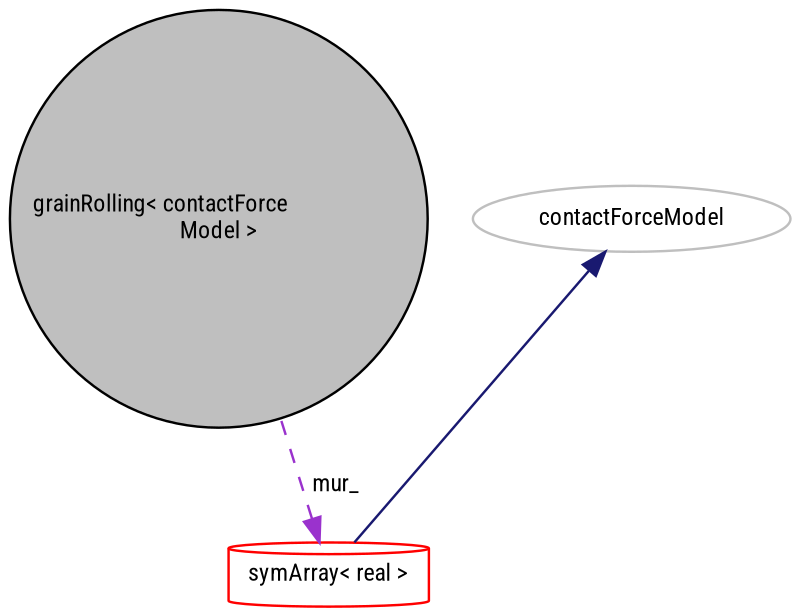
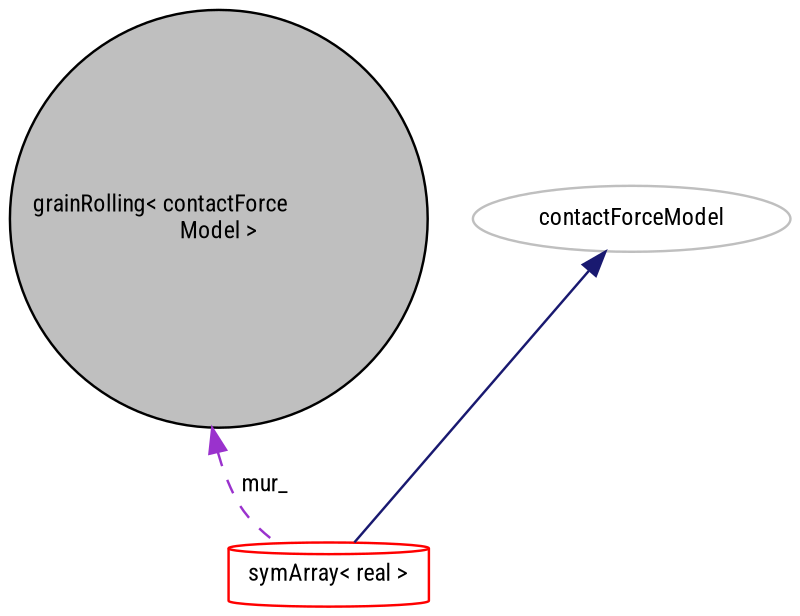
  digraph {
    fontname="Roboto Condensed"
    node [fillcolor=white fontname="Roboto Condensed" fontsize=10 style=filled]
    edge [dir=back fontname="Roboto Condensed" fontsize=10 labelfontname=Helvetica labelfontsize=10]
    n1 [color=black fillcolor=grey75 fontcolor=black height=0.2 label="grainRolling\< contactForce\lModel \>" shape=circle width=0.4]
    n2 [color=grey75 height=0.2 label=contactForceModel shape=ellipse width=0.4]
    n3 [color=red height=0.2 label="symArray\< real \>" shape=cylinder width=0.4]
    n2 -> n3 [color=midnightblue style=solid]
-   n3 -> n1 [color=darkorchid3 label=" mur_" style=dashed]
+   n1 -> n3 [color=darkorchid3 label=" mur_" style=dashed]
  }
